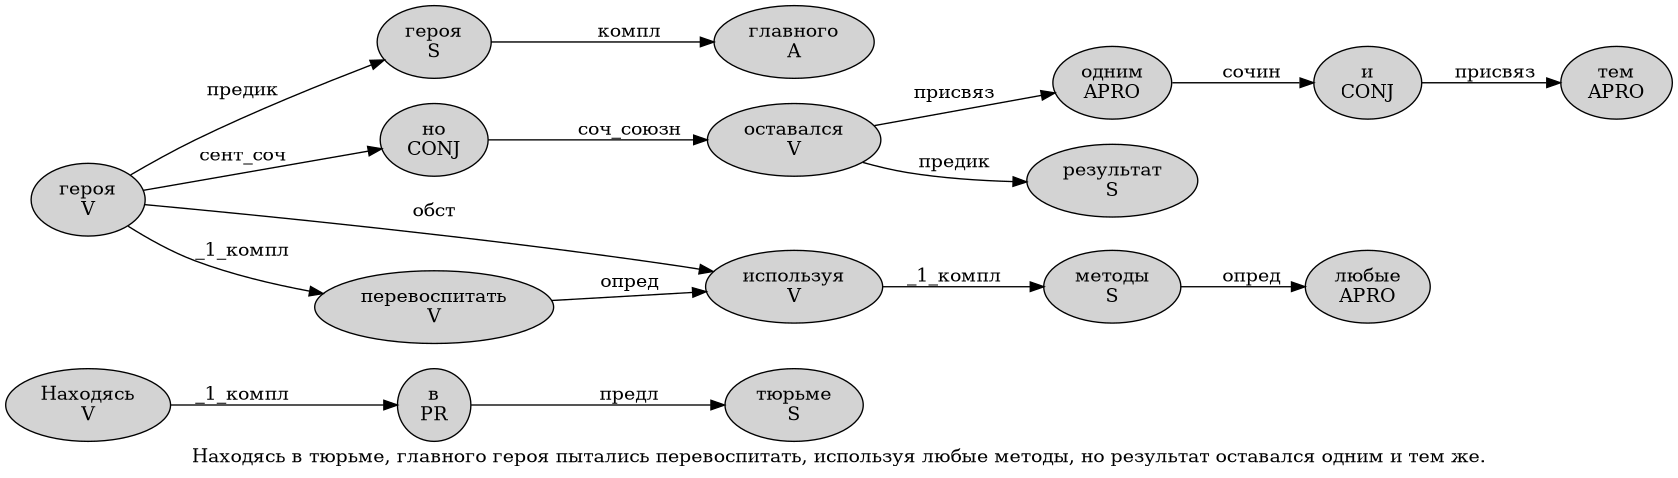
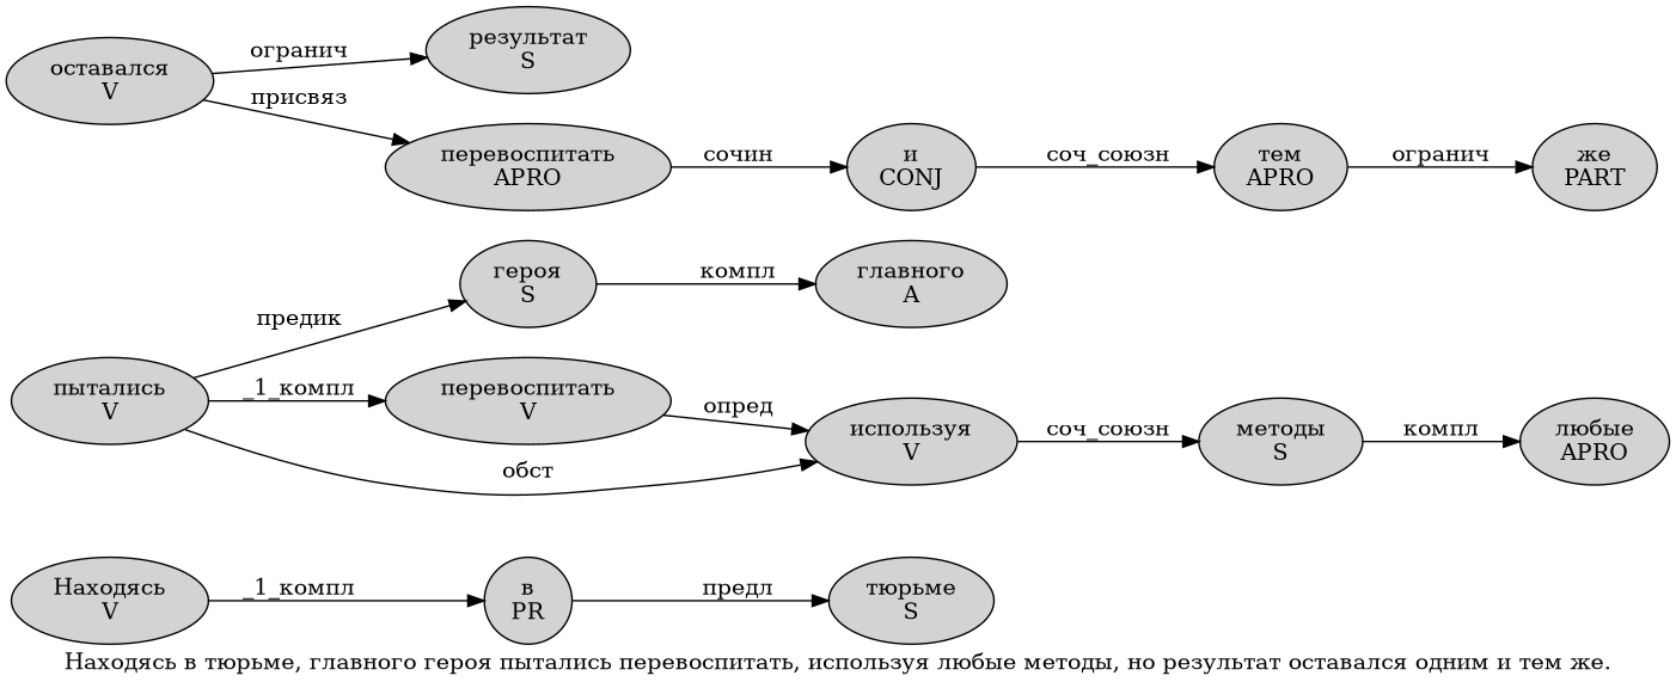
  digraph {
    label="Находясь в тюрьме, главного героя пытались перевоспитать, используя любые методы, но результат оставался одним и тем же."
    rankdir=LR
    node [fillcolor=lightgray penwidth=1 shape=ellipse style=filled]
    n1 [label="Находясь\nV"]
    n2 [label="в\nPR"]
    n3 [label="тюрьме\nS"]
    n4 [label="главного\nA"]
    n5 [label="героя\nS"]
-   n6 [label="героя\nV"]
+   n6 [label="пытались\nV"]
    n7 [label="перевоспитать\nV"]
-   n8 [label="но\nCONJ"]
    n9 [label="используя\nV"]
    n10 [label="оставался\nV"]
    n11 [label="методы\nS"]
    n12 [label="любые\nAPRO"]
    n13 [label="результат\nS"]
-   n14 [label="одним\nAPRO"]
+   n14 [label="перевоспитать\nAPRO"]
    n15 [label="и\nCONJ"]
    n16 [label="тем\nAPRO"]
+   n17 [label="же\nPART"]
    n1 -> n2 [label="_1_компл"]
    n2 -> n3 [label="предл"]
    n5 -> n4 [label="компл"]
    n6 -> n5 [label="предик"]
    n6 -> n7 [label="_1_компл"]
-   n6 -> n8 [label="сент_соч"]
    n6 -> n9 [label="обст"]
    n7 -> n9 [label="опред"]
-   n8 -> n10 [label="соч_союзн"]
-   n9 -> n11 [label="_1_компл"]
-   n10 -> n13 [label="предик"]
+   n9 -> n11 [label="соч_союзн"]
+   n10 -> n13 [label="огранич"]
    n10 -> n14 [label="присвяз"]
-   n11 -> n12 [label="опред"]
+   n11 -> n12 [label="компл"]
    n14 -> n15 [label="сочин"]
-   n15 -> n16 [label="присвяз"]
+   n15 -> n16 [label="соч_союзн"]
+   n16 -> n17 [label="огранич"]
  }
